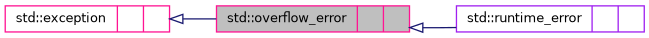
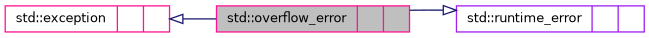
  digraph {
    rankdir=LR
    node [color=deeppink fillcolor=white fontname=Helvetica fontsize=10 shape=record style=filled]
    edge [arrowtail=onormal color=midnightblue dir=back fontname=Helvetica fontsize=10 labelfontname=Helvetica labelfontsize=10 style=solid]
    n1 [fillcolor=grey75 fontcolor=black height=0.2 label="{std::overflow_error\n||}" width=0.4]
    n2 [color=purple height=0.2 label="{std::runtime_error\n||}" width=0.4]
    n3 [height=0.2 label="{std::exception\n||}" width=0.4]
-   n1 -> n2
+   n2 -> n1
    n3 -> n1
  }
